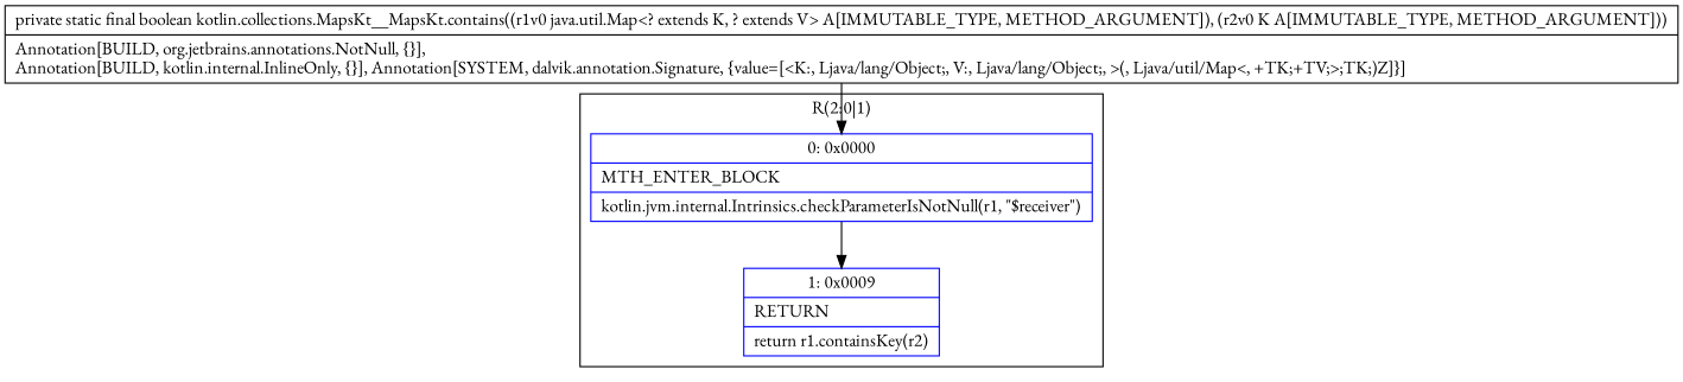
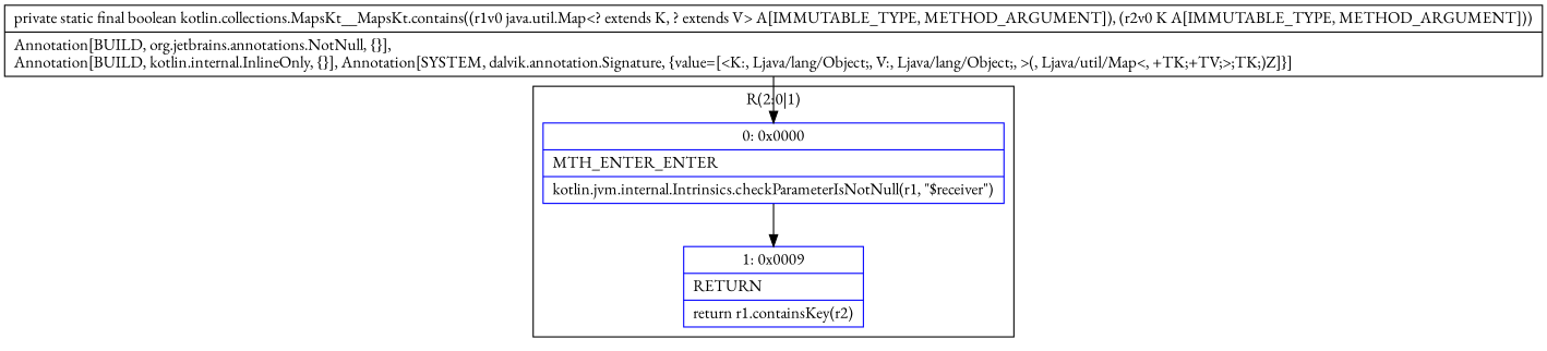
  digraph {
    fontname="EB Garamond"
    node [color=blue shape=record fontname="EB Garamond"]
    edge [fontname="EB Garamond"]
-   n1 [label="{0\:\ 0x0000|MTH_ENTER_BLOCK\l|kotlin.jvm.internal.Intrinsics.checkParameterIsNotNull(r1, \"$receiver\")\l}"]
+   n1 [label="{0\:\ 0x0000|MTH_ENTER_ENTER\l|kotlin.jvm.internal.Intrinsics.checkParameterIsNotNull(r1, \"$receiver\")\l}"]
    n2 [label="{1\:\ 0x0009|RETURN\l|return r1.containsKey(r2)\l}"]
    n3 [label="{private static final boolean kotlin.collections.MapsKt__MapsKt.contains((r1v0 java.util.Map\<? extends K, ? extends V\> A[IMMUTABLE_TYPE, METHOD_ARGUMENT]), (r2v0 K A[IMMUTABLE_TYPE, METHOD_ARGUMENT]))  | Annotation[BUILD, org.jetbrains.annotations.NotNull, \{\}], \lAnnotation[BUILD, kotlin.internal.InlineOnly, \{\}], Annotation[SYSTEM, dalvik.annotation.Signature, \{value=[\<K:, Ljava\/lang\/Object;, V:, Ljava\/lang\/Object;, \>(, Ljava\/util\/Map\<, +TK;+TV;\>;TK;)Z]\}]\l}" color=""]
    subgraph cluster_1 {
      label="R(2:0|1)"
      n1
      n2
    }
    n1 -> n2
    n3 -> n1
  }
